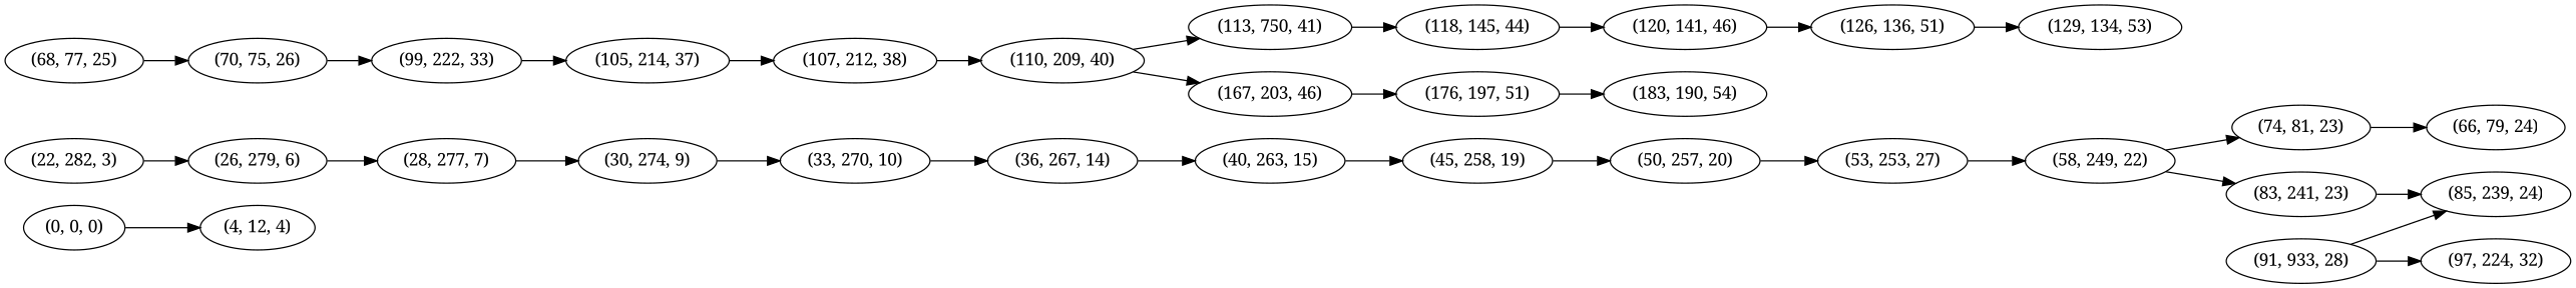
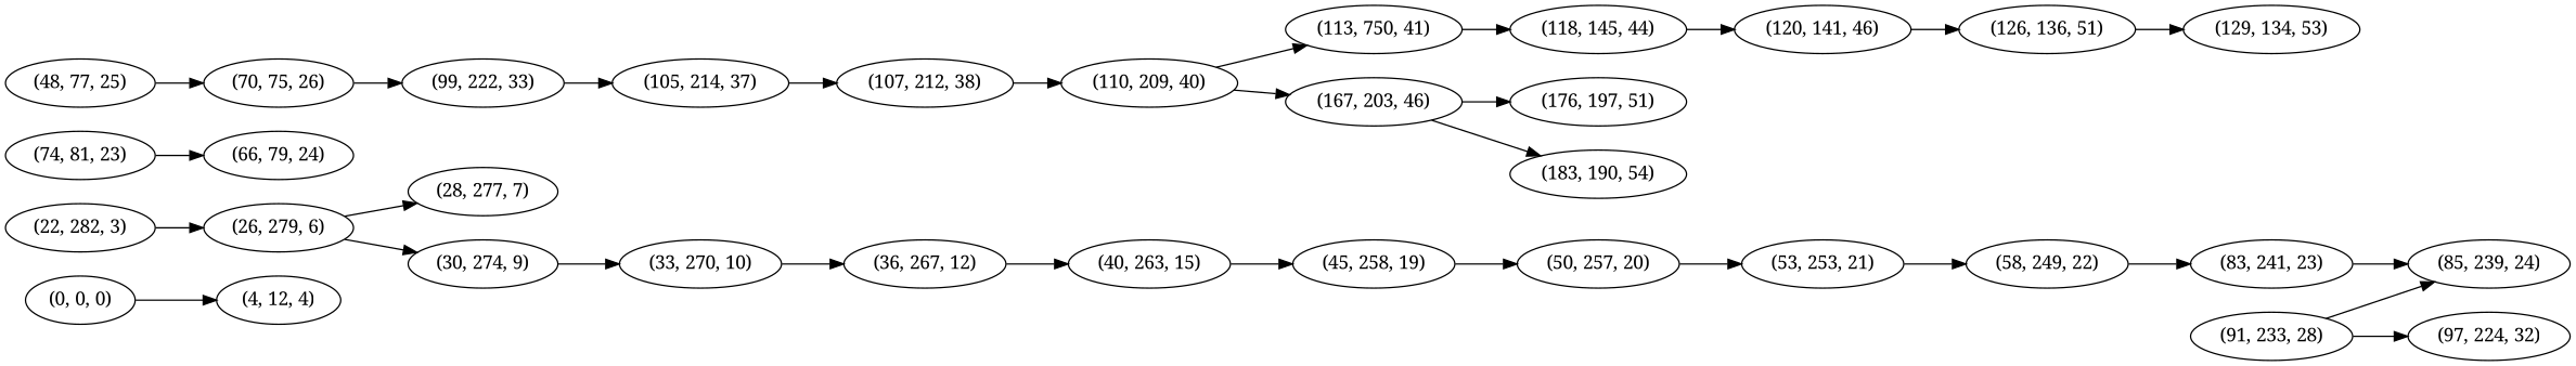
  digraph {
    fontname="Noto Serif"
    rankdir=LR
    node [fontname="Noto Serif"]
    edge [fontname="Noto Serif"]
    "(0, 0, 0)"
    "(4, 12, 4)"
    "(22, 282, 3)"
    "(26, 279, 6)"
    "(28, 277, 7)"
    "(30, 274, 9)"
    "(33, 270, 10)"
-   "(36, 267, 12)" [label="(36, 267, 14)"]
+   "(36, 267, 12)"
    "(40, 263, 15)"
    "(45, 258, 19)"
    "(50, 257, 20)"
-   "(53, 253, 21)" [label="(53, 253, 27)"]
+   "(53, 253, 21)"
    "(58, 249, 22)"
    n14 [label="(74, 81, 23)"]
    "(83, 241, 23)"
    "(66, 79, 24)"
    "(85, 239, 24)"
-   "(68, 77, 25)"
+   "(68, 77, 25)" [label="(48, 77, 25)"]
    "(70, 75, 26)"
    "(99, 222, 33)"
-   "(91, 233, 28)" [label="(91, 933, 28)"]
+   "(91, 233, 28)"
    "(97, 224, 32)"
    "(105, 214, 37)"
    "(107, 212, 38)"
    "(110, 209, 40)"
    n26 [label="(113, 750, 41)"]
    "(167, 203, 46)"
    "(118, 145, 44)"
    "(176, 197, 51)"
    "(120, 141, 46)"
    "(126, 136, 51)"
    "(129, 134, 53)"
    "(183, 190, 54)"
    "(0, 0, 0)" -> "(4, 12, 4)"
    "(22, 282, 3)" -> "(26, 279, 6)"
    "(26, 279, 6)" -> "(28, 277, 7)"
-   "(28, 277, 7)" -> "(30, 274, 9)"
+   "(26, 279, 6)" -> "(30, 274, 9)"
    "(30, 274, 9)" -> "(33, 270, 10)"
    "(33, 270, 10)" -> "(36, 267, 12)"
    "(36, 267, 12)" -> "(40, 263, 15)"
    "(40, 263, 15)" -> "(45, 258, 19)"
    "(45, 258, 19)" -> "(50, 257, 20)"
    "(50, 257, 20)" -> "(53, 253, 21)"
    "(53, 253, 21)" -> "(58, 249, 22)"
-   "(58, 249, 22)" -> n14
    "(58, 249, 22)" -> "(83, 241, 23)"
    n14 -> "(66, 79, 24)"
    "(83, 241, 23)" -> "(85, 239, 24)"
    "(68, 77, 25)" -> "(70, 75, 26)"
    "(70, 75, 26)" -> "(99, 222, 33)"
    "(99, 222, 33)" -> "(105, 214, 37)"
    "(91, 233, 28)" -> "(85, 239, 24)"
    "(91, 233, 28)" -> "(97, 224, 32)"
    "(105, 214, 37)" -> "(107, 212, 38)"
    "(107, 212, 38)" -> "(110, 209, 40)"
    "(110, 209, 40)" -> n26
    "(110, 209, 40)" -> "(167, 203, 46)"
    n26 -> "(118, 145, 44)"
    "(167, 203, 46)" -> "(176, 197, 51)"
    "(118, 145, 44)" -> "(120, 141, 46)"
-   "(176, 197, 51)" -> "(183, 190, 54)"
+   "(167, 203, 46)" -> "(183, 190, 54)"
    "(120, 141, 46)" -> "(126, 136, 51)"
    "(126, 136, 51)" -> "(129, 134, 53)"
  }
